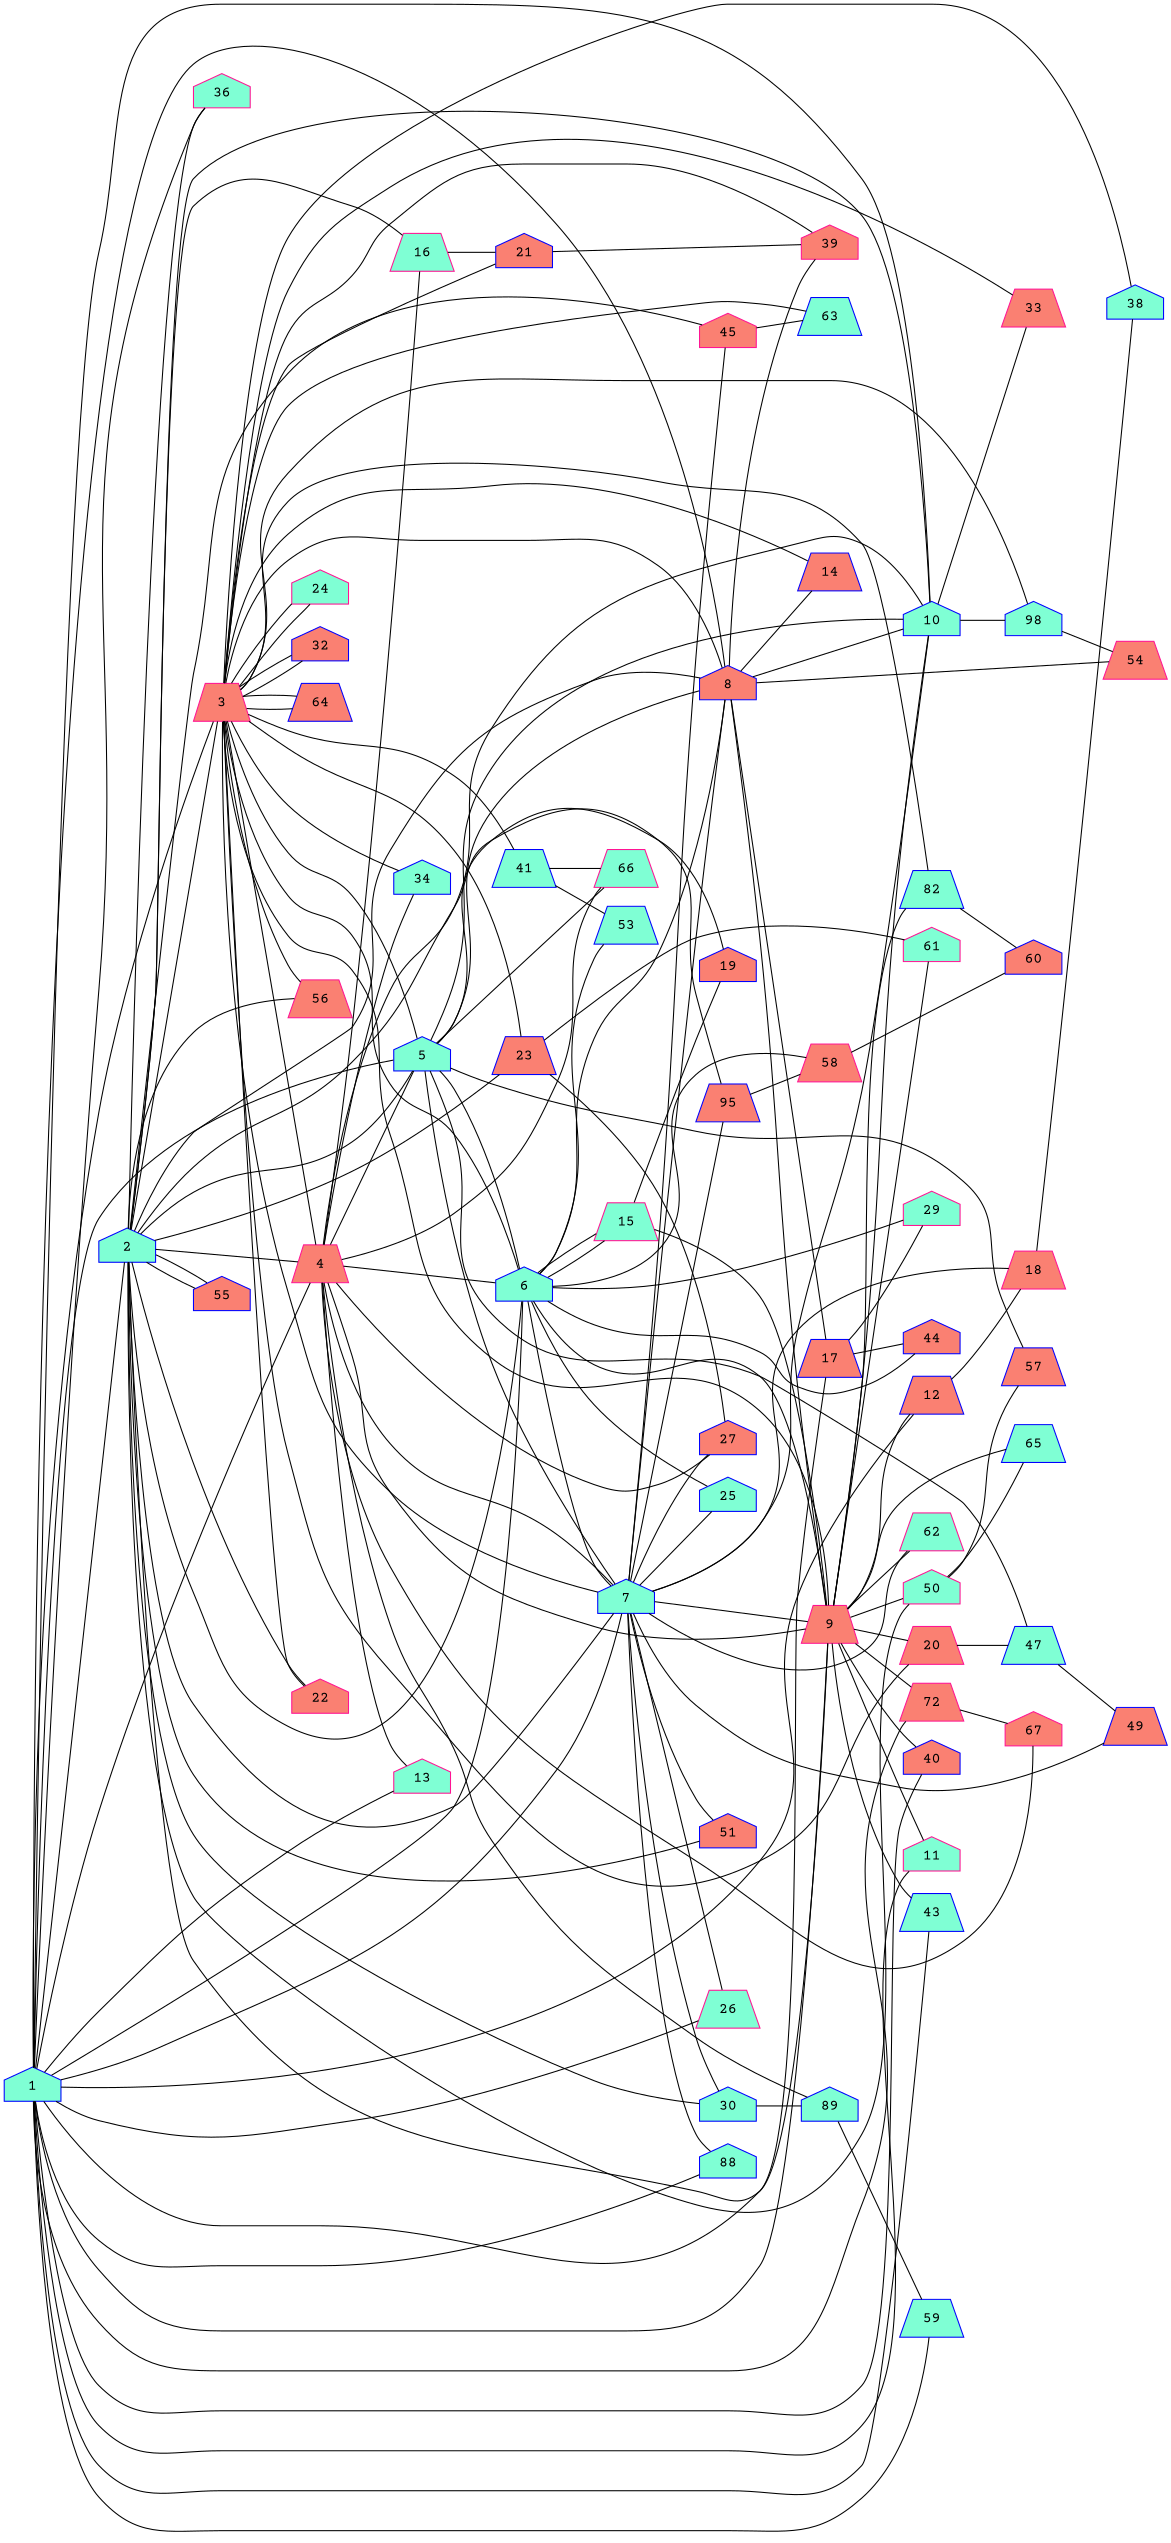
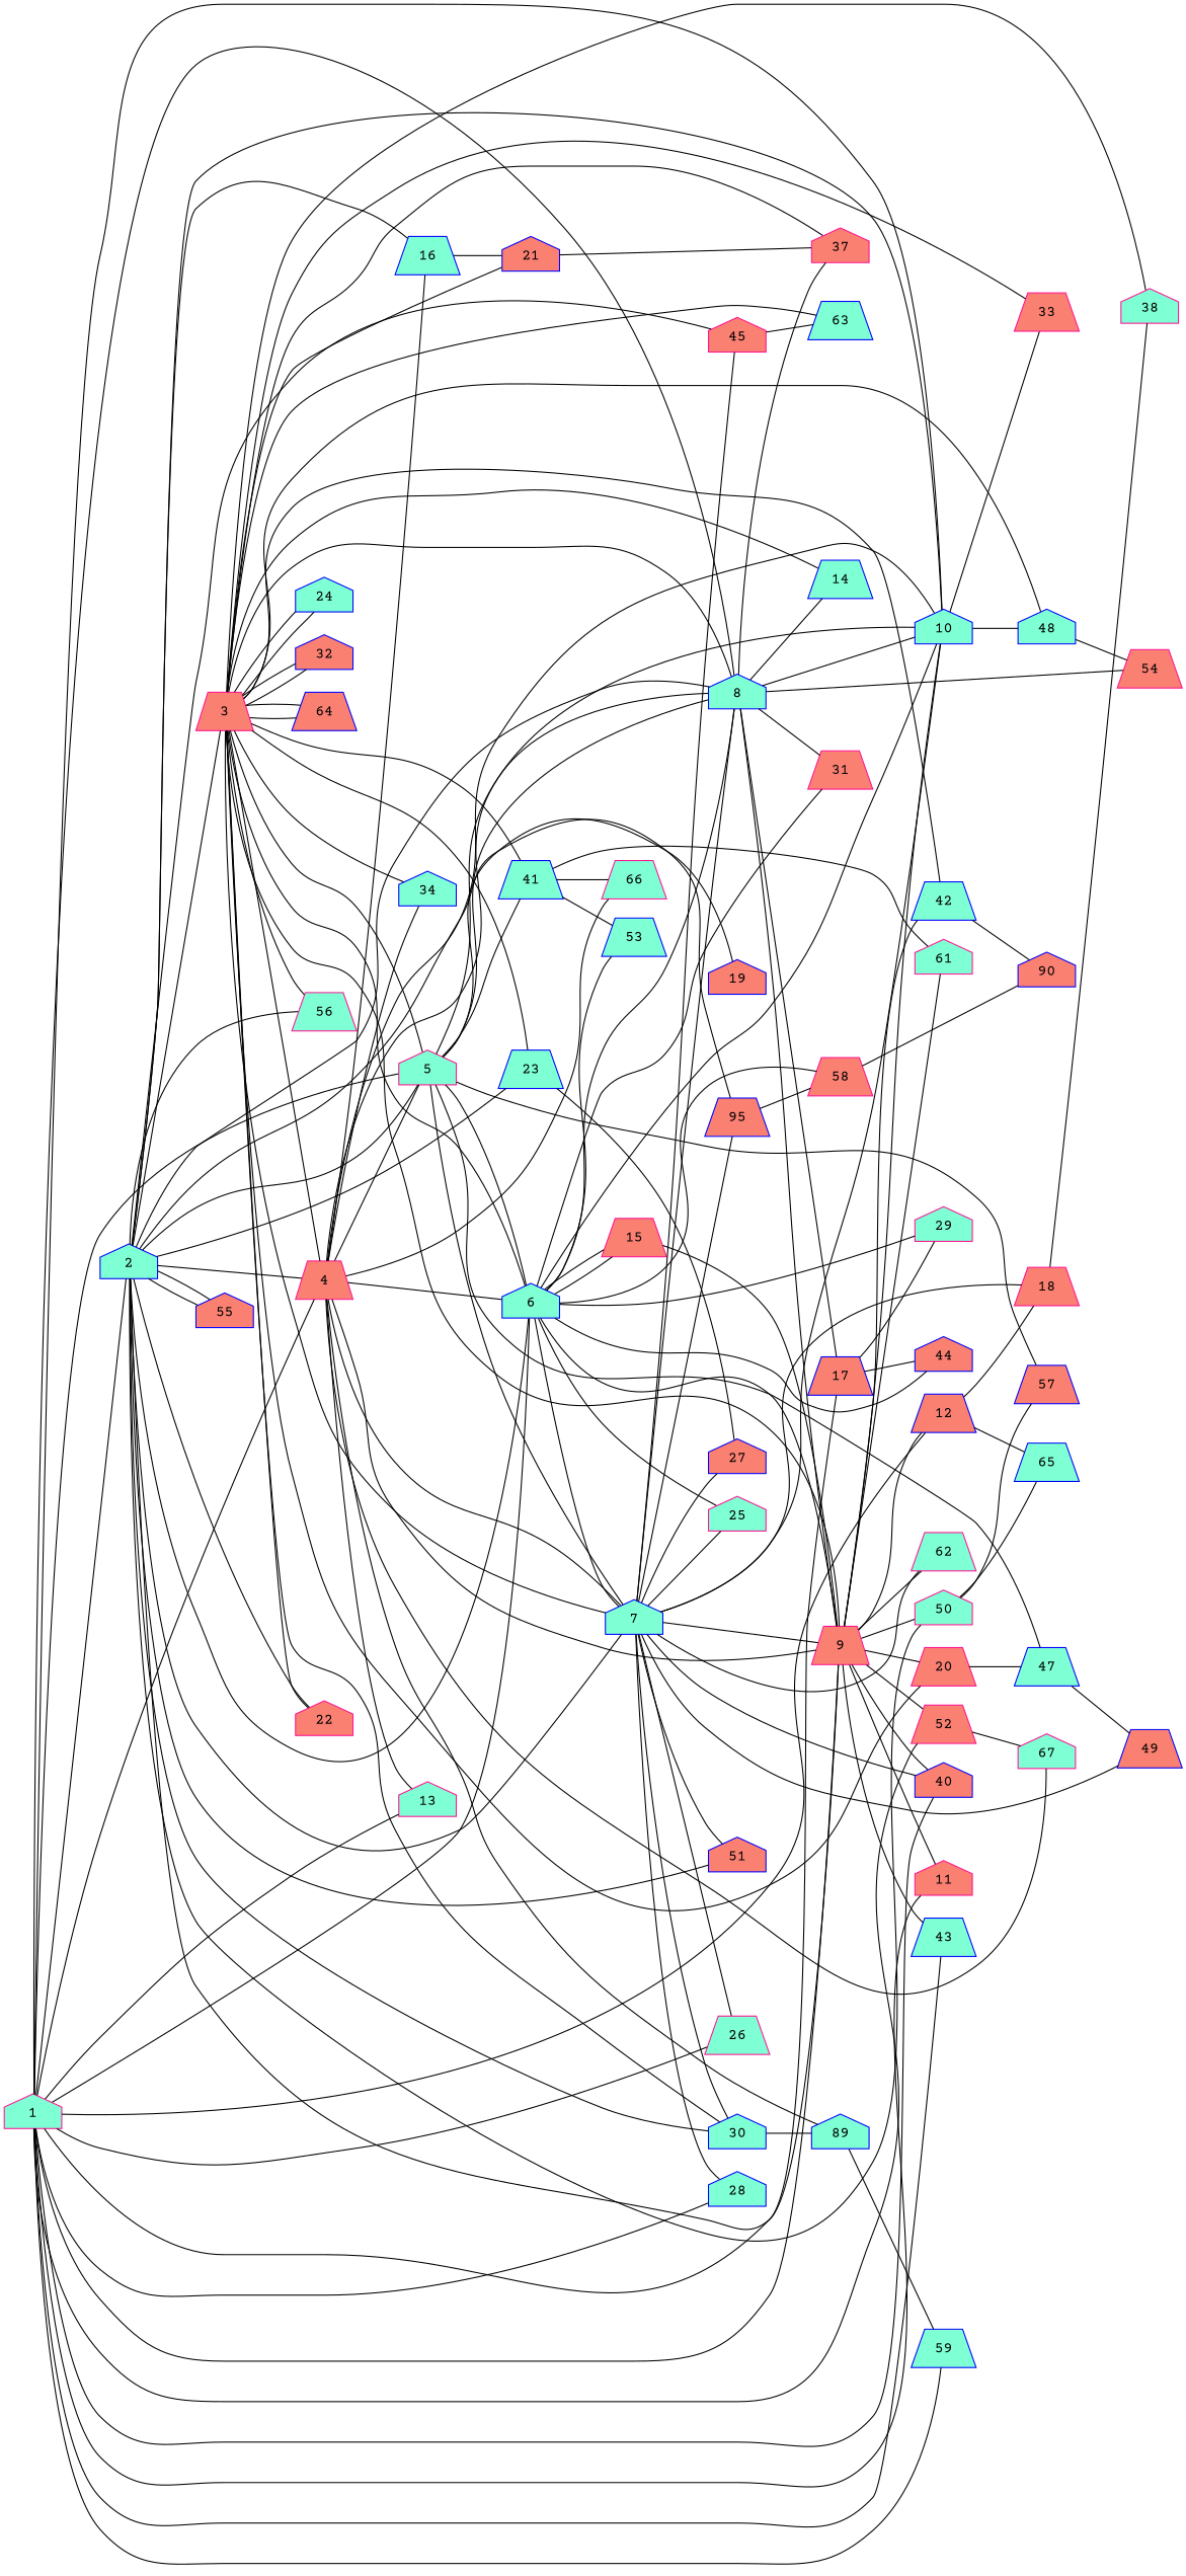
  graph {
    fontname="Courier Prime"
    rankdir=LR
    node [color=blue fillcolor=salmon fontname="Courier Prime" shape=house style=filled]
    edge [fontname="Courier Prime"]
-   1 [fillcolor=aquamarine]
+   1 [color=deeppink fillcolor=aquamarine]
    2 [fillcolor=aquamarine]
    3 [color=deeppink shape=trapezium]
    4 [color=deeppink shape=trapezium]
-   5 [fillcolor=aquamarine]
+   5 [color=deeppink fillcolor=aquamarine]
    6 [fillcolor=aquamarine]
    7 [fillcolor=aquamarine]
-   8
+   8 [fillcolor=aquamarine]
    9 [color=deeppink shape=trapezium]
    10 [fillcolor=aquamarine]
-   11 [color=deeppink fillcolor=aquamarine]
+   11 [color=deeppink]
    12 [shape=trapezium]
    13 [color=deeppink fillcolor=aquamarine]
    17 [shape=trapezium]
    26 [color=deeppink fillcolor=aquamarine shape=trapezium]
-   28 [fillcolor=aquamarine label=88]
-   36 [color=deeppink fillcolor=aquamarine]
+   28 [fillcolor=aquamarine]
    40
    43 [fillcolor=aquamarine shape=trapezium]
-   52 [color=deeppink shape=trapezium label=72]
+   52 [color=deeppink shape=trapezium]
    59 [fillcolor=aquamarine shape=trapezium]
-   16 [color=deeppink fillcolor=aquamarine shape=trapezium]
+   16 [fillcolor=aquamarine shape=trapezium]
    22 [color=deeppink]
-   23 [shape=trapezium]
+   23 [fillcolor=aquamarine shape=trapezium]
    30 [fillcolor=aquamarine]
    n26 [label=95 shape=trapezium]
    45 [color=deeppink]
    50 [color=deeppink fillcolor=aquamarine]
    51
    55
-   56 [color=deeppink shape=trapezium]
-   14 [shape=trapezium]
+   56 [color=deeppink fillcolor=aquamarine shape=trapezium]
+   14 [fillcolor=aquamarine shape=trapezium]
    20 [color=deeppink shape=trapezium]
    21
-   24 [color=deeppink fillcolor=aquamarine]
+   24 [fillcolor=aquamarine]
    32
    33 [color=deeppink shape=trapezium]
    34 [fillcolor=aquamarine]
-   38 [fillcolor=aquamarine]
+   38 [color=deeppink fillcolor=aquamarine]
    41 [fillcolor=aquamarine shape=trapezium]
-   42 [fillcolor=aquamarine shape=trapezium label=82]
-   48 [fillcolor=aquamarine label=98]
+   42 [fillcolor=aquamarine shape=trapezium]
+   48 [fillcolor=aquamarine]
    63 [fillcolor=aquamarine shape=trapezium]
    64 [shape=trapezium]
-   37 [color=deeppink label=39]
+   37 [color=deeppink]
    n46 [fillcolor=aquamarine label=89]
    66 [color=deeppink fillcolor=aquamarine shape=trapezium]
-   67 [color=deeppink]
+   67 [color=deeppink fillcolor=aquamarine]
    19
    47 [fillcolor=aquamarine shape=trapezium]
    57 [shape=trapezium]
-   15 [color=deeppink fillcolor=aquamarine shape=trapezium]
-   25 [fillcolor=aquamarine]
+   15 [color=deeppink shape=trapezium]
+   25 [color=deeppink fillcolor=aquamarine]
    29 [color=deeppink fillcolor=aquamarine]
+   31 [color=deeppink shape=trapezium]
    44
    53 [fillcolor=aquamarine shape=trapezium]
    58 [color=deeppink shape=trapezium]
    18 [color=deeppink shape=trapezium]
    27
    49 [shape=trapezium]
    62 [color=deeppink fillcolor=aquamarine shape=trapezium]
    54 [color=deeppink shape=trapezium]
    61 [color=deeppink fillcolor=aquamarine]
    65 [fillcolor=aquamarine shape=trapezium]
-   60
+   60 [label=90]
    1 -- 2
-   1 -- 3
+   30 -- 3
    1 -- 4
    1 -- 5
    1 -- 6
-   1 -- 7
+   40 -- 7
    1 -- 8
    1 -- 9
    1 -- 10
    1 -- 11
    1 -- 12
    1 -- 13
    1 -- 17
    1 -- 26
    1 -- 28
-   1 -- 36
    1 -- 40
    1 -- 43
    1 -- 52
    1 -- 59
    2 -- 3
    2 -- 4
    2 -- 5
    2 -- 6
    2 -- 7
    2 -- 8
    2 -- 9
    2 -- 10
-   2 -- 36
    2 -- 16
    2 -- 22
    2 -- 23
    2 -- 30
    2 -- n26
    2 -- 45
    2 -- 50
    2 -- 51
    2 -- 55
    2 -- 55
    2 -- 56
    3 -- 4
    3 -- 5
    3 -- 6
    3 -- 7
    3 -- 8
    3 -- 9
    3 -- 22
    3 -- 23
    3 -- 56
    3 -- 14
    3 -- 20
    3 -- 21
    3 -- 24
    3 -- 24
    3 -- 32
    3 -- 32
    3 -- 33
    3 -- 34
    3 -- 38
    3 -- 41
    3 -- 42
    3 -- 48
    3 -- 63
    3 -- 64
    3 -- 64
    3 -- 37
    4 -- 5
    4 -- 6
    4 -- 7
-   4 -- 27
+   4 -- 8
    4 -- 9
    4 -- 10
    4 -- 13
    4 -- 16
    4 -- 34
    4 -- n46
    4 -- 66
    4 -- 67
    5 -- 6
    5 -- 7
    5 -- 8
    5 -- 10
-   5 -- 66
+   5 -- 41
    5 -- 19
    5 -- 47
    5 -- 57
    6 -- 7
    6 -- 8
    6 -- 9
+   6 -- 10
    6 -- 15
    6 -- 15
    6 -- 25
    6 -- 29
+   6 -- 31
    6 -- 44
    6 -- 53
    6 -- 58
    7 -- 8
    7 -- 9
    7 -- 10
    7 -- 26
    7 -- 28
    7 -- 30
    7 -- n26
    7 -- 45
    7 -- 51
    7 -- 25
    7 -- 18
    7 -- 27
    7 -- 49
    7 -- 62
    8 -- 9
    8 -- 10
    8 -- 17
    8 -- 14
    8 -- 37
+   8 -- 31
    8 -- 54
    9 -- 10
    9 -- 11
    9 -- 12
    9 -- 40
    9 -- 43
    9 -- 52
    9 -- 50
    9 -- 20
    9 -- 42
    9 -- 62
    9 -- 61
-   9 -- 65
+   12 -- 65
    10 -- 33
    10 -- 48
    12 -- 18
    17 -- 29
    17 -- 44
    52 -- 67
    16 -- 21
    23 -- 27
-   23 -- 61
+   41 -- 61
    30 -- n46
    n26 -- 58
    45 -- 63
    50 -- 57
    50 -- 65
    20 -- 47
    21 -- 37
    41 -- 66
    41 -- 53
    42 -- 60
    48 -- 54
    n46 -- 59
    47 -- 49
    15 -- 9
-   15 -- 19
    58 -- 60
    18 -- 38
  }
